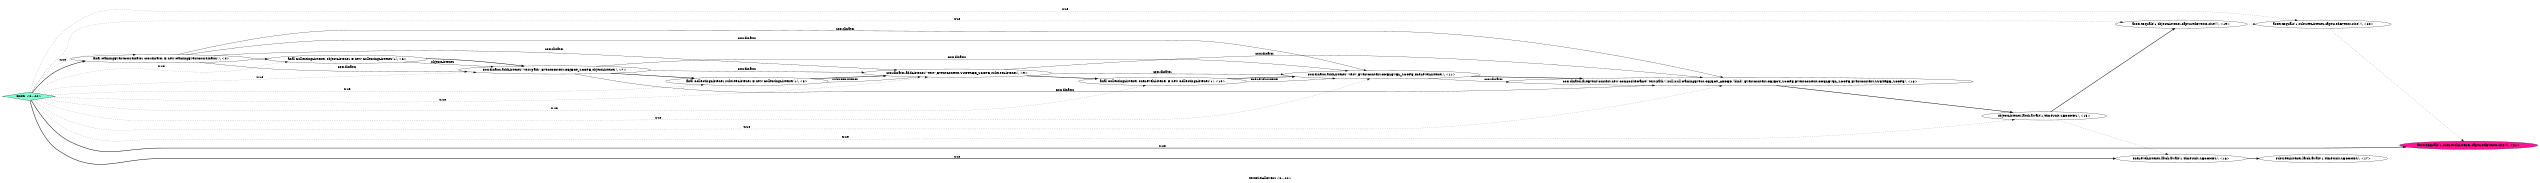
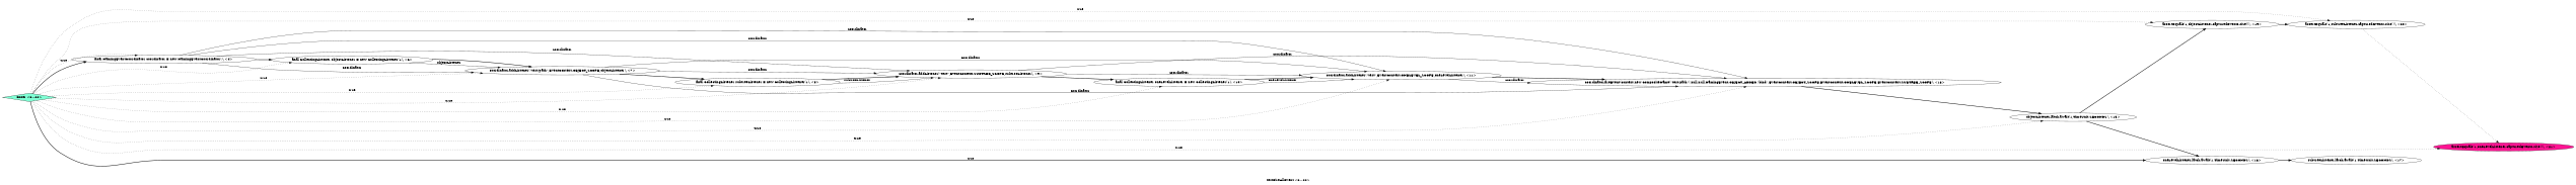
  digraph {
    label="testFireAllEvent <3...22>"
    rankdir=LR
    node [fillcolor=white shape=ellipse style=filled]
    edge [style=bold]
    n1 [label="coordinator.addListener(\"test\",EventContext.ONELEVEL_SCOPE,oneLevelListener); <11>"]
    n2 [label="coordinator.fireEvent(context,new CompositeName(\"test/path\"),null,null,NamingEvent.OBJECT_ADDED,\"bind\",EventContext.OBJECT_SCOPE,EventContext.ONELEVEL_SCOPE,EventContext.SUBTREE_SCOPE); <13>"]
    n3 [label="objectListener.latch.await(1,TimeUnit.SECONDS); <15>"]
    n4 [label="assertEquals(1,objectListener.capturedEvents.size()); <19>"]
    n5 [label="assertEquals(1,subtreeListener.capturedEvents.size()); <20>"]
    n6 [fillcolor=deeppink label="assertEquals(1,oneLevelListener.capturedEvents.size()); <21>"]
    n7 [label="oneLevelListener.latch.await(1,TimeUnit.SECONDS); <16>"]
    n8 [label="subtreeListener.latch.await(1,TimeUnit.SECONDS); <17>"]
    n9 [label="final CollectingListener subtreeListener = new CollectingListener(1); <8>"]
    n10 [label="coordinator.addListener(\"test\",EventContext.SUBTREE_SCOPE,subtreeListener); <9>"]
    n11 [label="final CollectingListener oneLevelListener = new CollectingListener(1); <10>"]
    n12 [label="coordinator.addListener(\"test/path\",EventContext.OBJECT_SCOPE,objectListener); <7>"]
    n13 [fillcolor=aquamarine label="Enter <3...22>" shape=diamond]
    n14 [label="final CollectingListener objectListener = new CollectingListener(1); <6>"]
    n15 [label="final NamingEventCoordinator coordinator = new NamingEventCoordinator(); <4>"]
    n1 -> n2 [label=coordinator style=solid]
    n1 -> n2
    n2 -> n3
    n3 -> n4
-   n3 -> n7 [style=dotted]
-   n4 -> n5 [style=dotted]
+   n3 -> n7
+   n4 -> n5
    n5 -> n6 [style=dotted]
    n7 -> n8
    n9 -> n10 [label=subtreeListener style=solid]
    n9 -> n10
    n10 -> n1 [label=coordinator style=solid]
    n10 -> n2 [label=coordinator style=solid]
    n10 -> n11
    n11 -> n1 [label=oneLevelListener style=solid]
    n11 -> n1
    n12 -> n1 [label=coordinator style=solid]
    n12 -> n2 [label=coordinator style=solid]
    n12 -> n9
    n12 -> n10 [label=coordinator style=solid]
    n13 -> n1 [label=true style=dotted]
    n13 -> n2 [label=true style=dotted]
    n13 -> n3 [label=true style=dotted]
    n13 -> n4 [label=true style=dotted]
    n13 -> n5 [label=true style=dotted]
-   n13 -> n6 [label=true]
+   n13 -> n6 [label=true style=dotted]
    n13 -> n7 [label=true]
    n13 -> n9 [label=true style=dotted]
    n13 -> n10 [label=true style=dotted]
    n13 -> n11 [label=true style=dotted]
    n13 -> n12 [label=true style=dotted]
    n13 -> n14 [label=true style=dotted]
    n13 -> n15 [label=true style=dotted]
    n13 -> n15
    n14 -> n12 [label=objectListener style=solid]
    n14 -> n12
    n15 -> n1 [label=coordinator style=solid]
    n15 -> n2 [label=coordinator style=solid]
    n15 -> n10 [label=coordinator style=solid]
    n15 -> n12 [label=coordinator style=solid]
    n15 -> n14
  }
